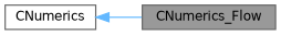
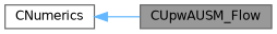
  digraph {
    rankdir=LR
    node [color=gray40 fontname=Helvetica fontsize=10 shape=box style=filled]
-   n1 [fillcolor=grey60 fontcolor=black height=0.2 label=CNumerics_Flow width=0.4]
+   n1 [fillcolor=grey60 fontcolor=black height=0.2 label=CUpwAUSM_Flow width=0.4]
    n2 [fillcolor=white height=0.2 label=CNumerics width=0.4]
    n2 -> n1 [color=steelblue1 dir=back fontname=Helvetica fontsize=10 labelfontname=Helvetica labelfontsize=10 style=solid]
  }
